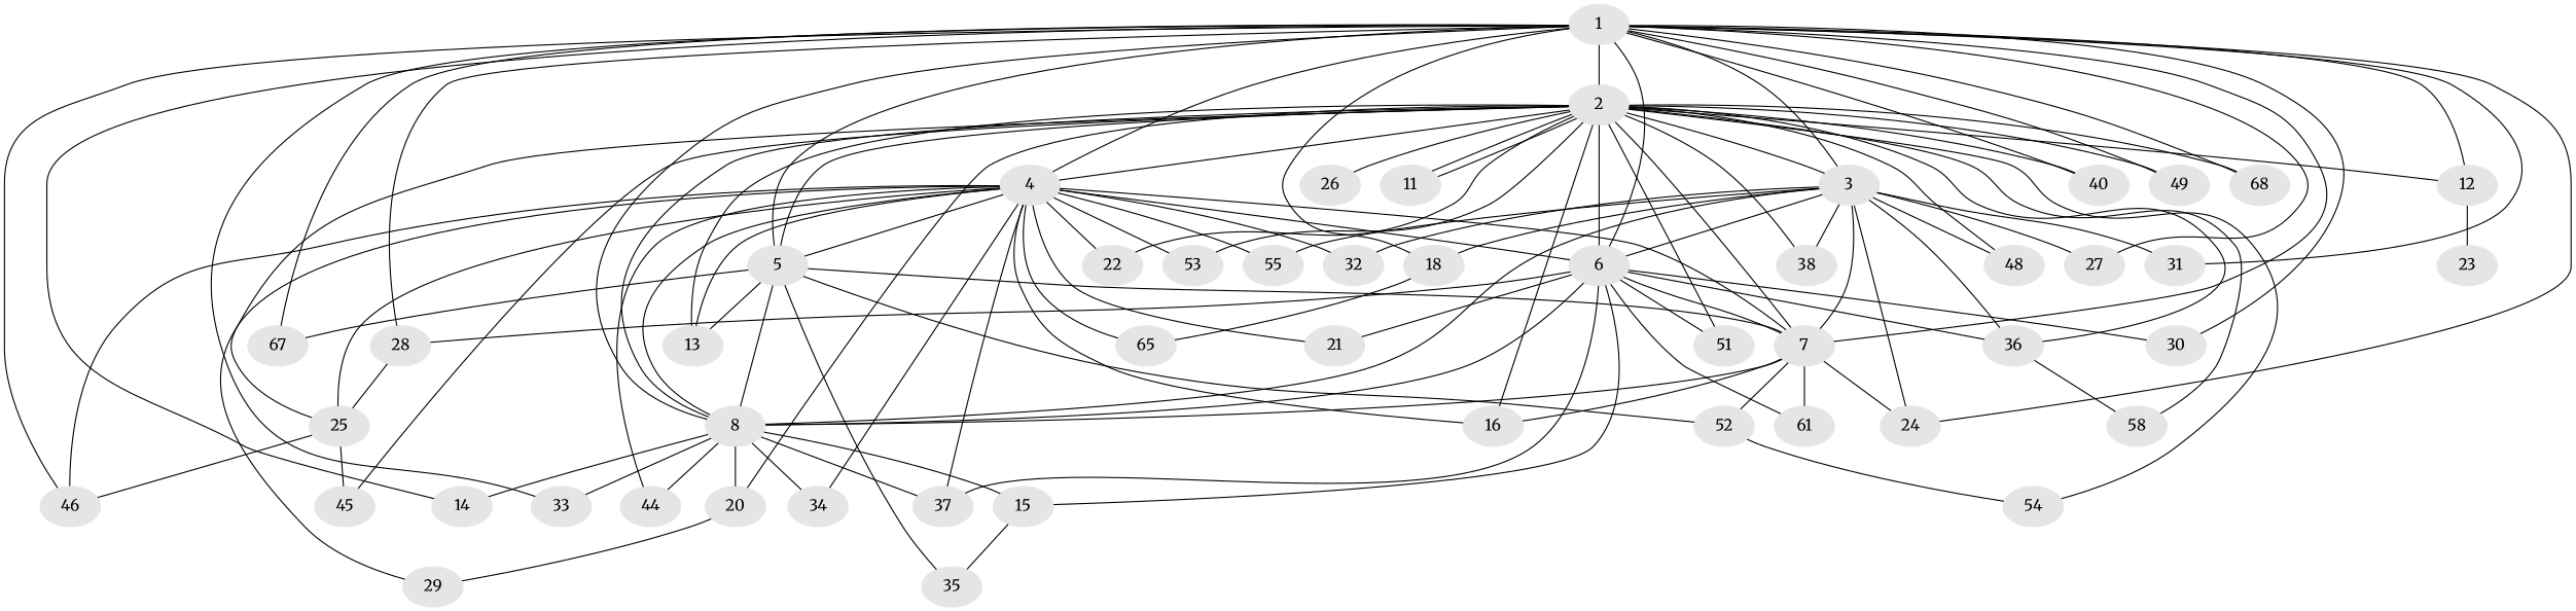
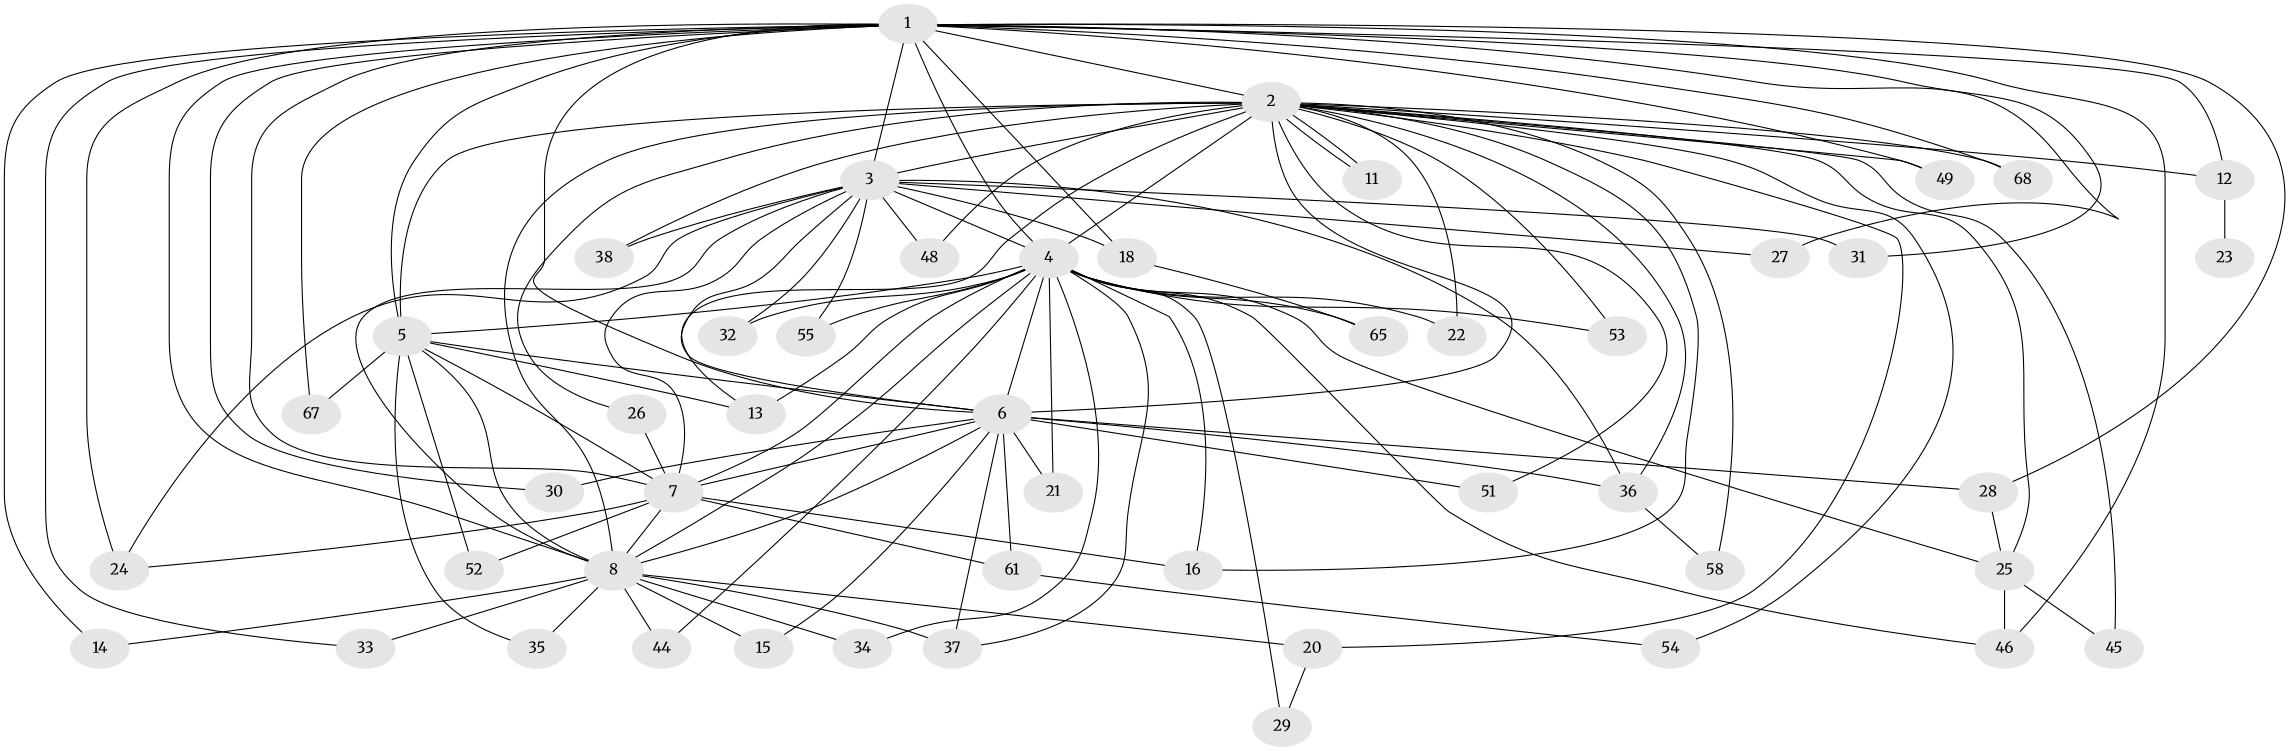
  graph {
    fontname=Merriweather
    node [color=gray90 fontname=Merriweather style=filled]
    edge [fontname=Merriweather]
    1 [super="+9"]
    2 [super="+10"]
    3 [super="+66"]
    4 [super="+63"]
    5 [super="+59"]
    6 [super="+56"]
    7 [super="+19"]
    8 [super="+64"]
    12
    14
    18
    24 [super="+62"]
    27
    28
    30
    31
    33
-   40
    46 [super="+50"]
    49
    67
    68
    26
    11
    13 [super="+43"]
    16 [super="+41"]
    20
    22 [super="+39"]
    25 [super="+61"]
    36 [super="+42"]
    38
    45
    48
    51
    53
    54
    58
    32
    55
    21
    29
    34
    37 [super="+47"]
    44
    65
    35
    52
    15
    n49 [label=61]
    23
    1 -- 2 [weight=4]
    1 -- 3 [weight=2]
    1 -- 4 [weight=3]
    1 -- 5 [weight=2]
    1 -- 6 [weight=2]
    1 -- 7 [weight=2]
    1 -- 8 [weight=2]
    1 -- 12
    1 -- 14
    1 -- 18
    1 -- 24
    1 -- 27
    1 -- 28
    1 -- 30
    1 -- 31
    1 -- 33
-   1 -- 40
    1 -- 46
    1 -- 49
    1 -- 67
    1 -- 68
    2 -- 3 [weight=2]
    2 -- 4 [weight=2]
    2 -- 5 [weight=2]
    2 -- 6 [weight=2]
-   2 -- 7 [weight=3]
+   26 -- 7 [weight=3]
    2 -- 8 [weight=2]
    2 -- 12
-   2 -- 40
    2 -- 49
    2 -- 68
    2 -- 26
    2 -- 11
    2 -- 11
    2 -- 13
    2 -- 16
    2 -- 20
    2 -- 22 [weight=2]
    2 -- 25
    2 -- 36
    2 -- 38
    2 -- 45
    2 -- 48
    2 -- 51
    2 -- 53
    2 -- 54
    2 -- 58
+   3 -- 4
    3 -- 6
    3 -- 7
    3 -- 8 [weight=2]
    3 -- 18
    3 -- 24
    3 -- 27
    3 -- 31
    3 -- 36
    3 -- 38
    3 -- 48
    3 -- 32
    3 -- 55
    4 -- 5 [weight=2]
    4 -- 6
    4 -- 7
    4 -- 8
    4 -- 46
    4 -- 13
    4 -- 16
    4 -- 22
    4 -- 25
    4 -- 53
    4 -- 32
    4 -- 55
    4 -- 21
    4 -- 29
    4 -- 34
    4 -- 37
    4 -- 44
    4 -- 65
+   5 -- 6
    5 -- 7
    5 -- 8
    5 -- 67
    5 -- 13
    5 -- 35
    5 -- 52
    6 -- 7
    6 -- 8
    6 -- 28
    6 -- 30
    6 -- 36
    6 -- 51
    6 -- 21
    6 -- 37
    6 -- 15
    6 -- n49
    7 -- 8 [weight=2]
    7 -- 24
    7 -- 16
    7 -- 52
    7 -- n49
    8 -- 14
    8 -- 33
    8 -- 20
    8 -- 34
    8 -- 37
    8 -- 44
-   15 -- 35
+   8 -- 35
    8 -- 15
    12 -- 23
    18 -- 65
    28 -- 25
    20 -- 29
    25 -- 46
    25 -- 45
    36 -- 58
-   52 -- 54
+   n49 -- 54
  }
